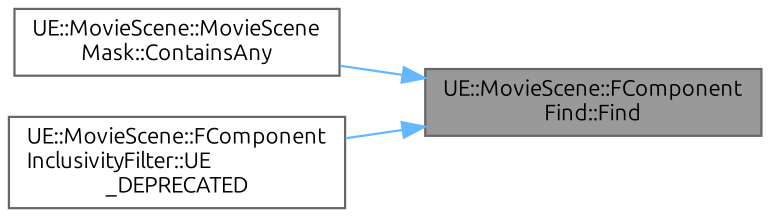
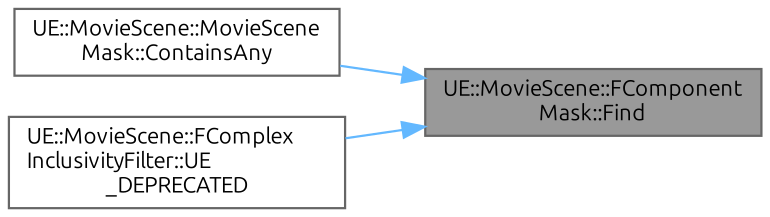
  digraph {
    fontname=Ubuntu
    rankdir=RL
    node [color=grey40 fillcolor=white fontname=Ubuntu fontsize=10 shape=box style=filled]
    edge [color=steelblue1 dir=back fontname=Ubuntu fontsize=10 labelfontname=Helvetica labelfontsize=10 style=solid]
-   n1 [color=gray40 fillcolor=grey60 fontcolor=black height=0.2 label="UE::MovieScene::FComponent\lFind::Find" width=0.4]
+   n1 [color=gray40 fillcolor=grey60 fontcolor=black height=0.2 label="UE::MovieScene::FComponent\lMask::Find" width=0.4]
    n2 [height=0.2 label="UE::MovieScene::MovieScene\lMask::ContainsAny" width=0.4]
-   n3 [height=0.2 label="UE::MovieScene::FComponent\lInclusivityFilter::UE\l_DEPRECATED" width=0.4]
+   n3 [height=0.2 label="UE::MovieScene::FComplex\lInclusivityFilter::UE\l_DEPRECATED" width=0.4]
    n1 -> n2
    n1 -> n3
  }
